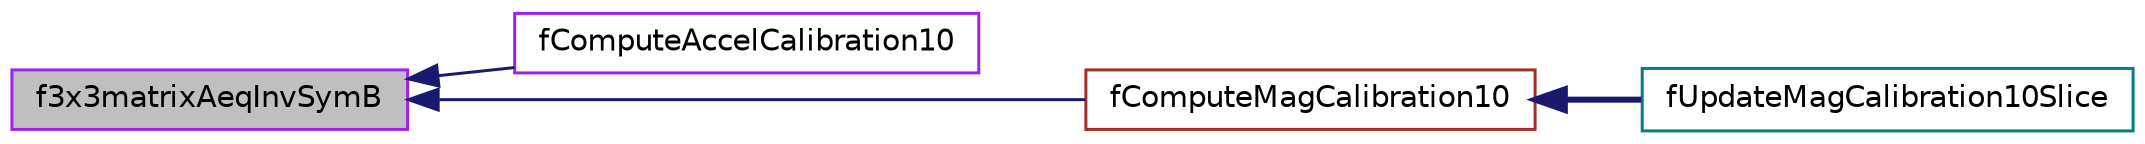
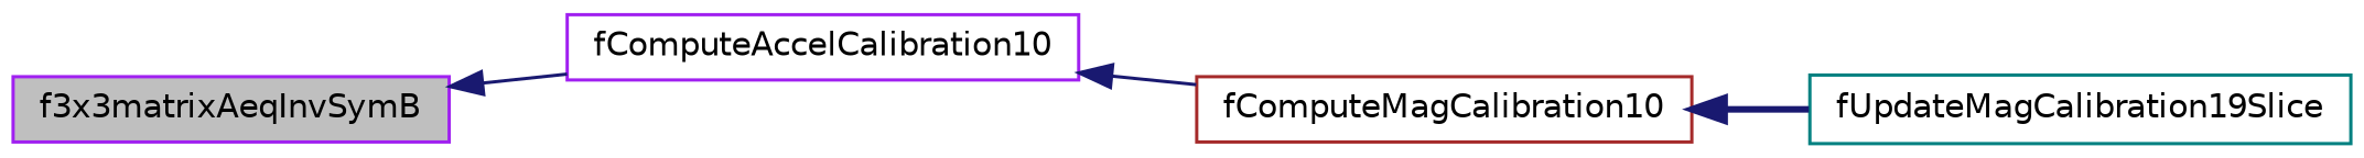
  digraph {
    rankdir=LR
    node [color=purple fillcolor=white fontname=Helvetica fontsize=10 shape=record style=filled]
    edge [color=midnightblue dir=back fontname=Helvetica fontsize=10 labelfontname=Helvetica labelfontsize=10 style=solid]
    n1 [fillcolor=grey75 fontcolor=black height=0.2 label=f3x3matrixAeqInvSymB width=0.4]
    n2 [height=0.2 label=fComputeAccelCalibration10 width=0.4]
    n3 [color=brown height=0.2 label=fComputeMagCalibration10 width=0.4]
-   n4 [color=teal height=0.2 label=fUpdateMagCalibration10Slice width=0.4]
+   n4 [color=teal height=0.2 label=fUpdateMagCalibration19Slice width=0.4]
    n1 -> n2
-   n1 -> n3
+   n2 -> n3
    n3 -> n4 [style=bold]
  }
